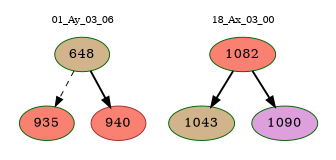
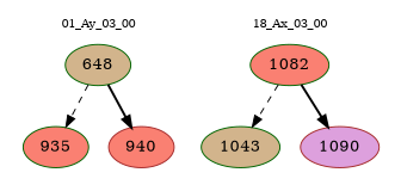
  digraph {
    node [color=darkgreen fillcolor=salmon style=filled]
    edge [color=black style=dashed]
    n1 [fillcolor=tan label=648]
    n2 [label=935]
    n3 [color=brown label=940]
    n4 [label=1082]
    n5 [fillcolor=tan label=1043]
-   n6 [fillcolor=plum label=1090]
+   n6 [color=brown fillcolor=plum label=1090]
    subgraph cluster_1 {
      color=white
      fontsize=10
-     label="01_Ay_03_06"
+     label="01_Ay_03_00"
      n1
      n2
      n3
    }
    subgraph cluster_2 {
      color=white
      fontsize=10
      label="18_Ax_03_00"
      n4
      n5
      n6
    }
    n1 -> n2
    n1 -> n3 [style=bold]
-   n4 -> n5 [style=bold]
+   n4 -> n5
    n4 -> n6 [style=bold]
  }
